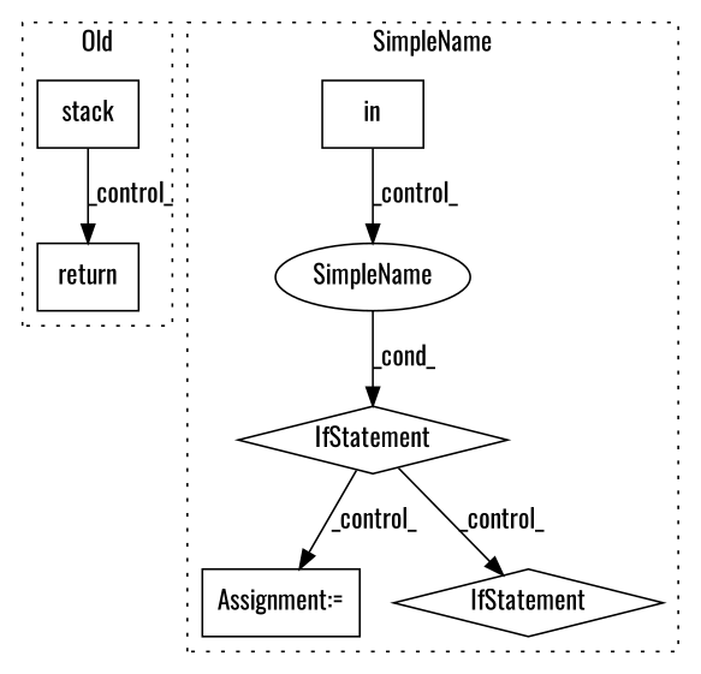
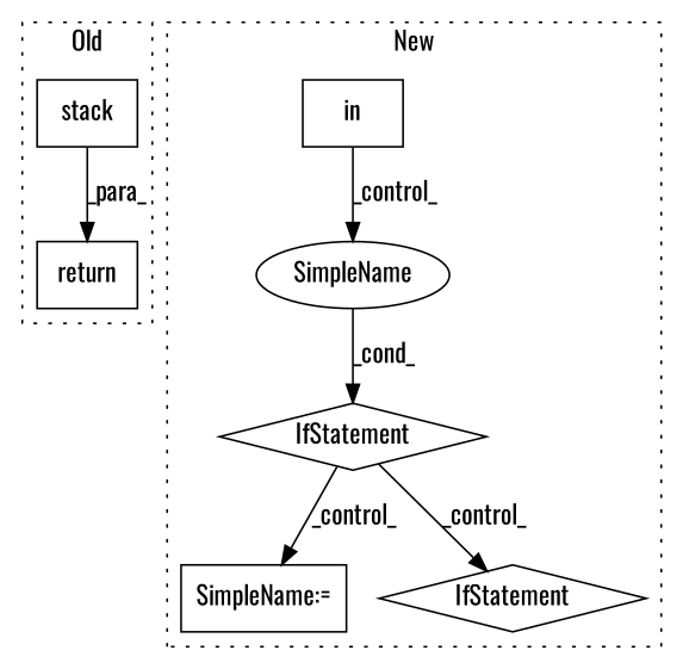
  digraph {
    fontname=Oswald
    node [a=25 fontname=Oswald shape=box]
    edge [fontname=Oswald]
    n1 [a=32 l="6,1" label=stack s="595,607"]
    n2 [a=41 l=7 label=return s=521]
    n3 [a=105 l=21 label=in s=1525]
    n4 [l="8,2" label=IfStatement s="1517,1546" shape=diamond]
    n5 [a=42 label=SimpleName shape=ellipse]
-   n6 [a=7 l=14 label="Assignment:=" s=1562]
+   n6 [a=7 l=14 label="SimpleName:=" s=1562]
    n7 [l=22 label=IfStatement s=1678 shape=diamond]
    subgraph cluster_1 {
      label=Old
      style=dotted
      n1
      n2
    }
    subgraph cluster_2 {
-     label=SimpleName
+     label=New
      style=dotted
      n3
      n4
      n5
      n6
      n7
    }
-   n1 -> n2 [label=_control_]
+   n1 -> n2 [label=_para_]
    n3 -> n5 [label=_control_]
    n4 -> n6 [label=_control_]
    n4 -> n7 [label=_control_]
    n5 -> n4 [label=_cond_]
  }
